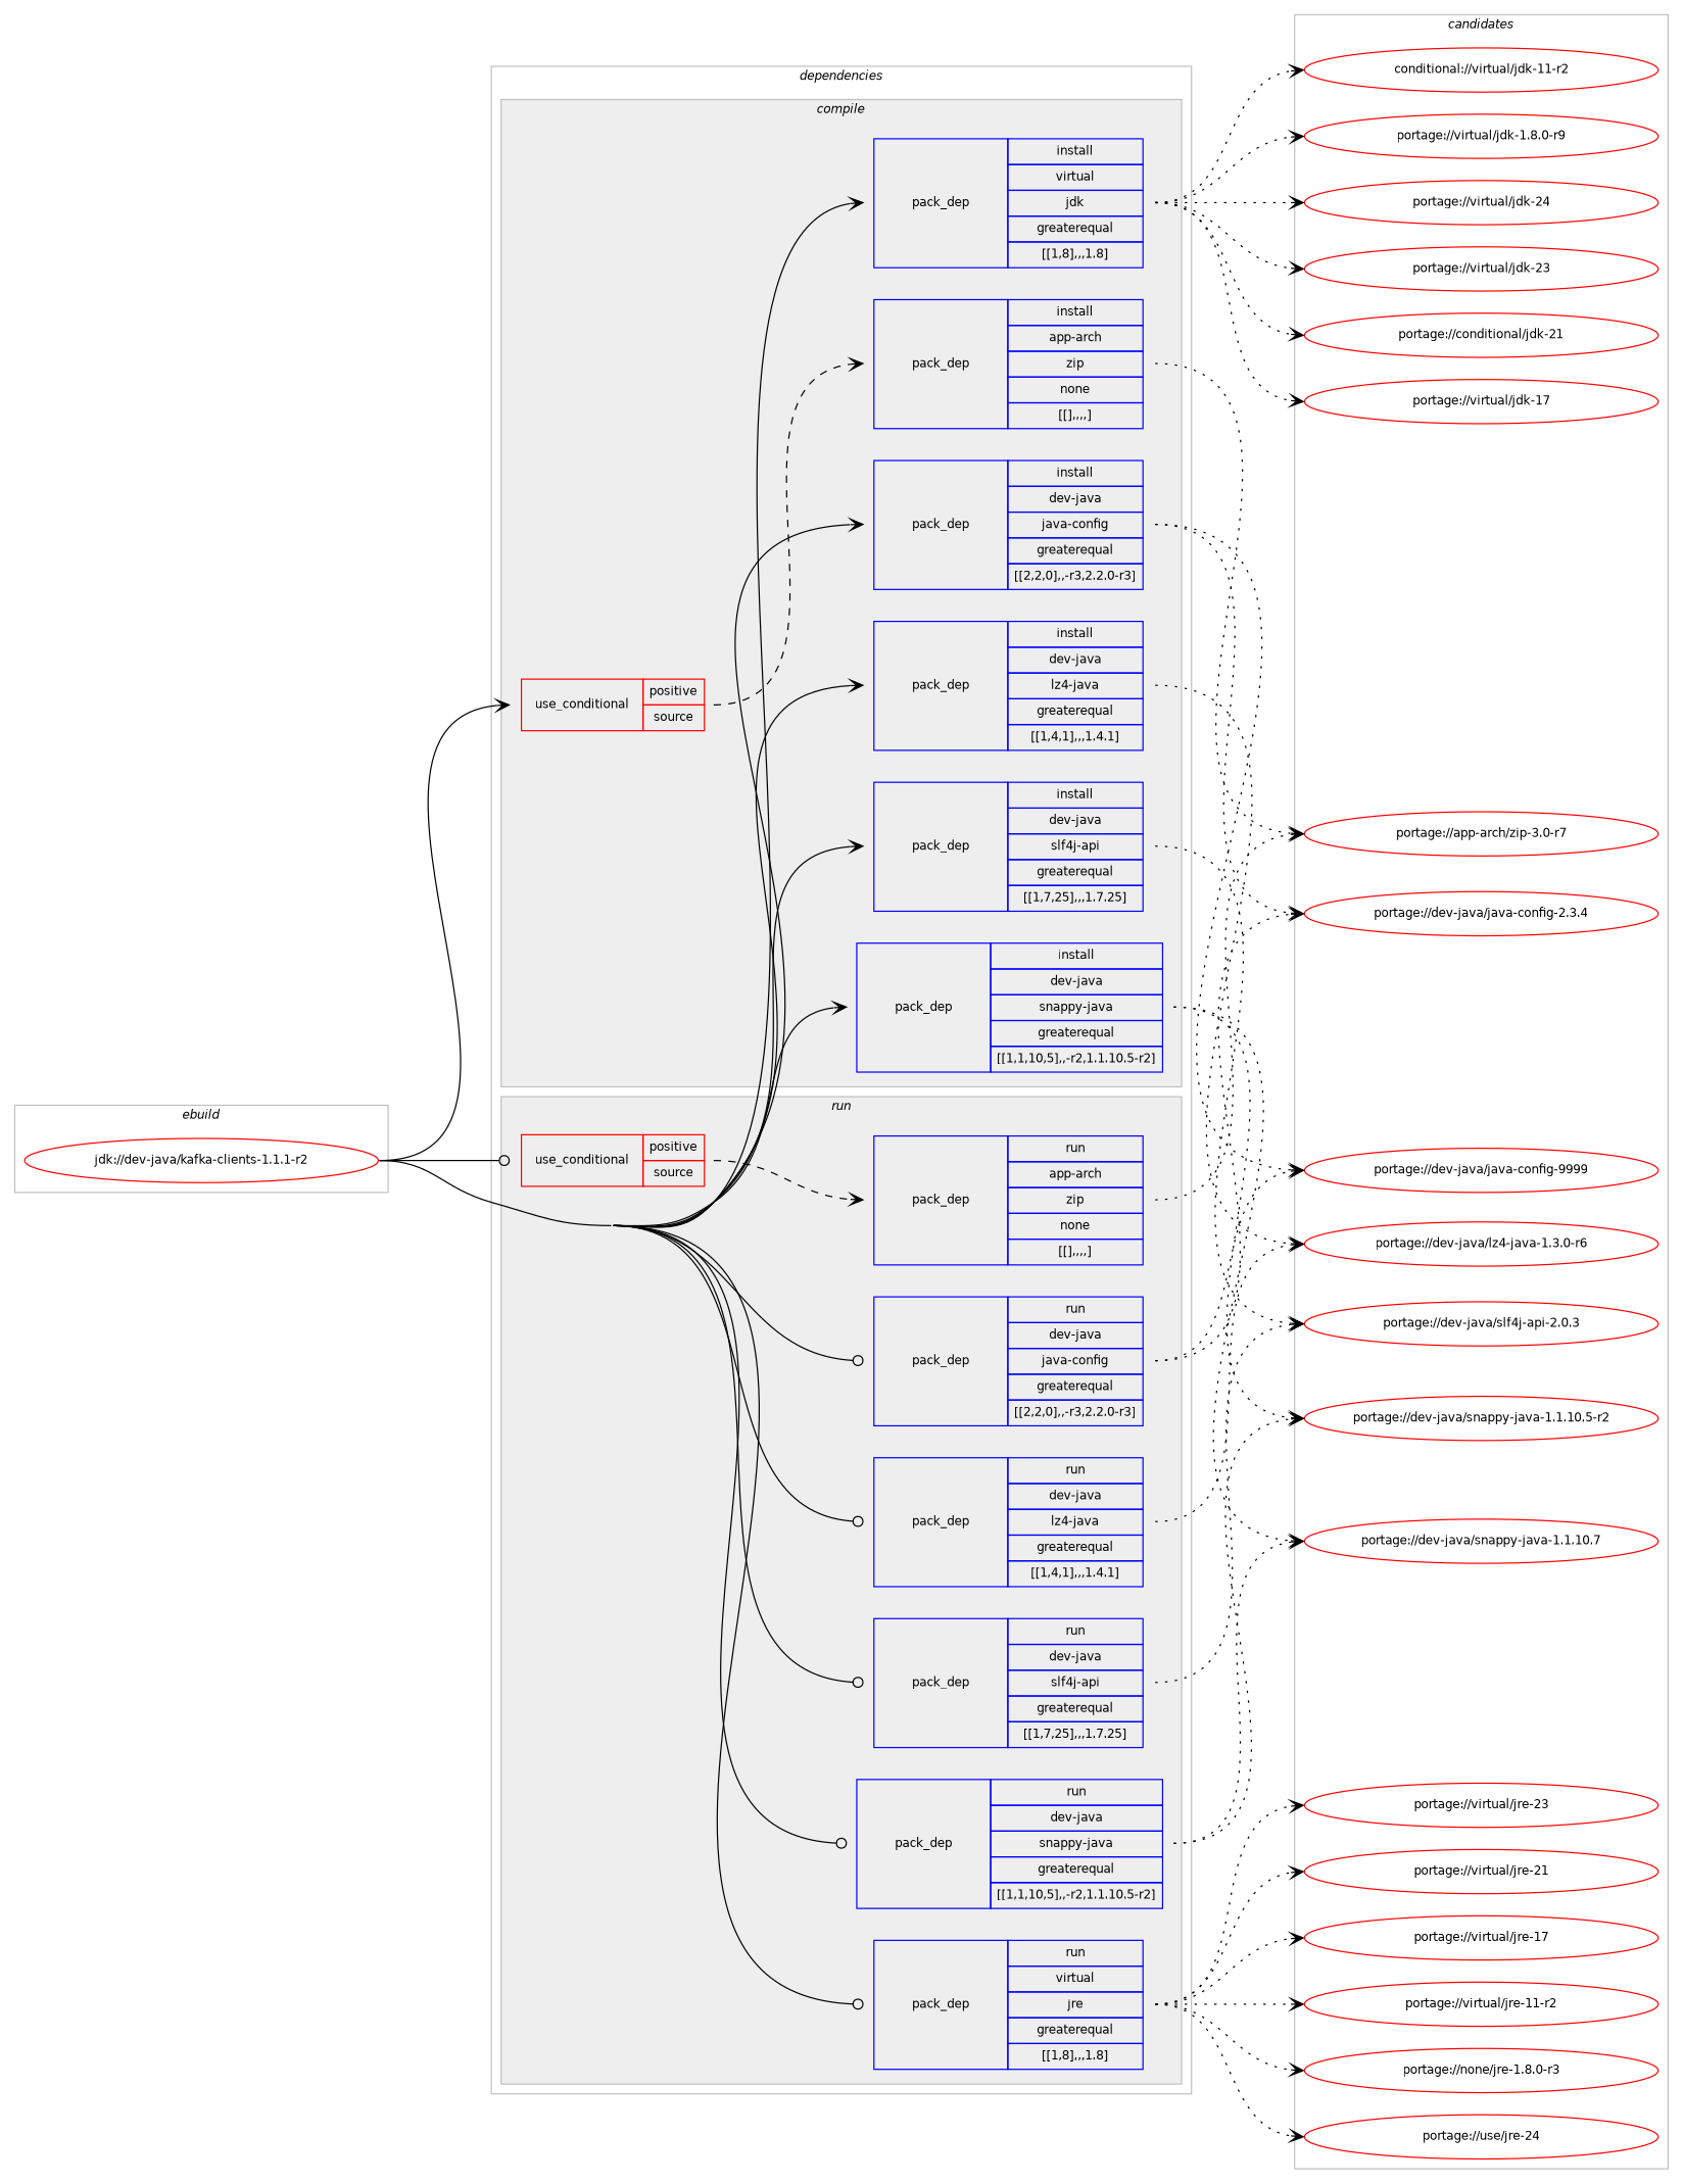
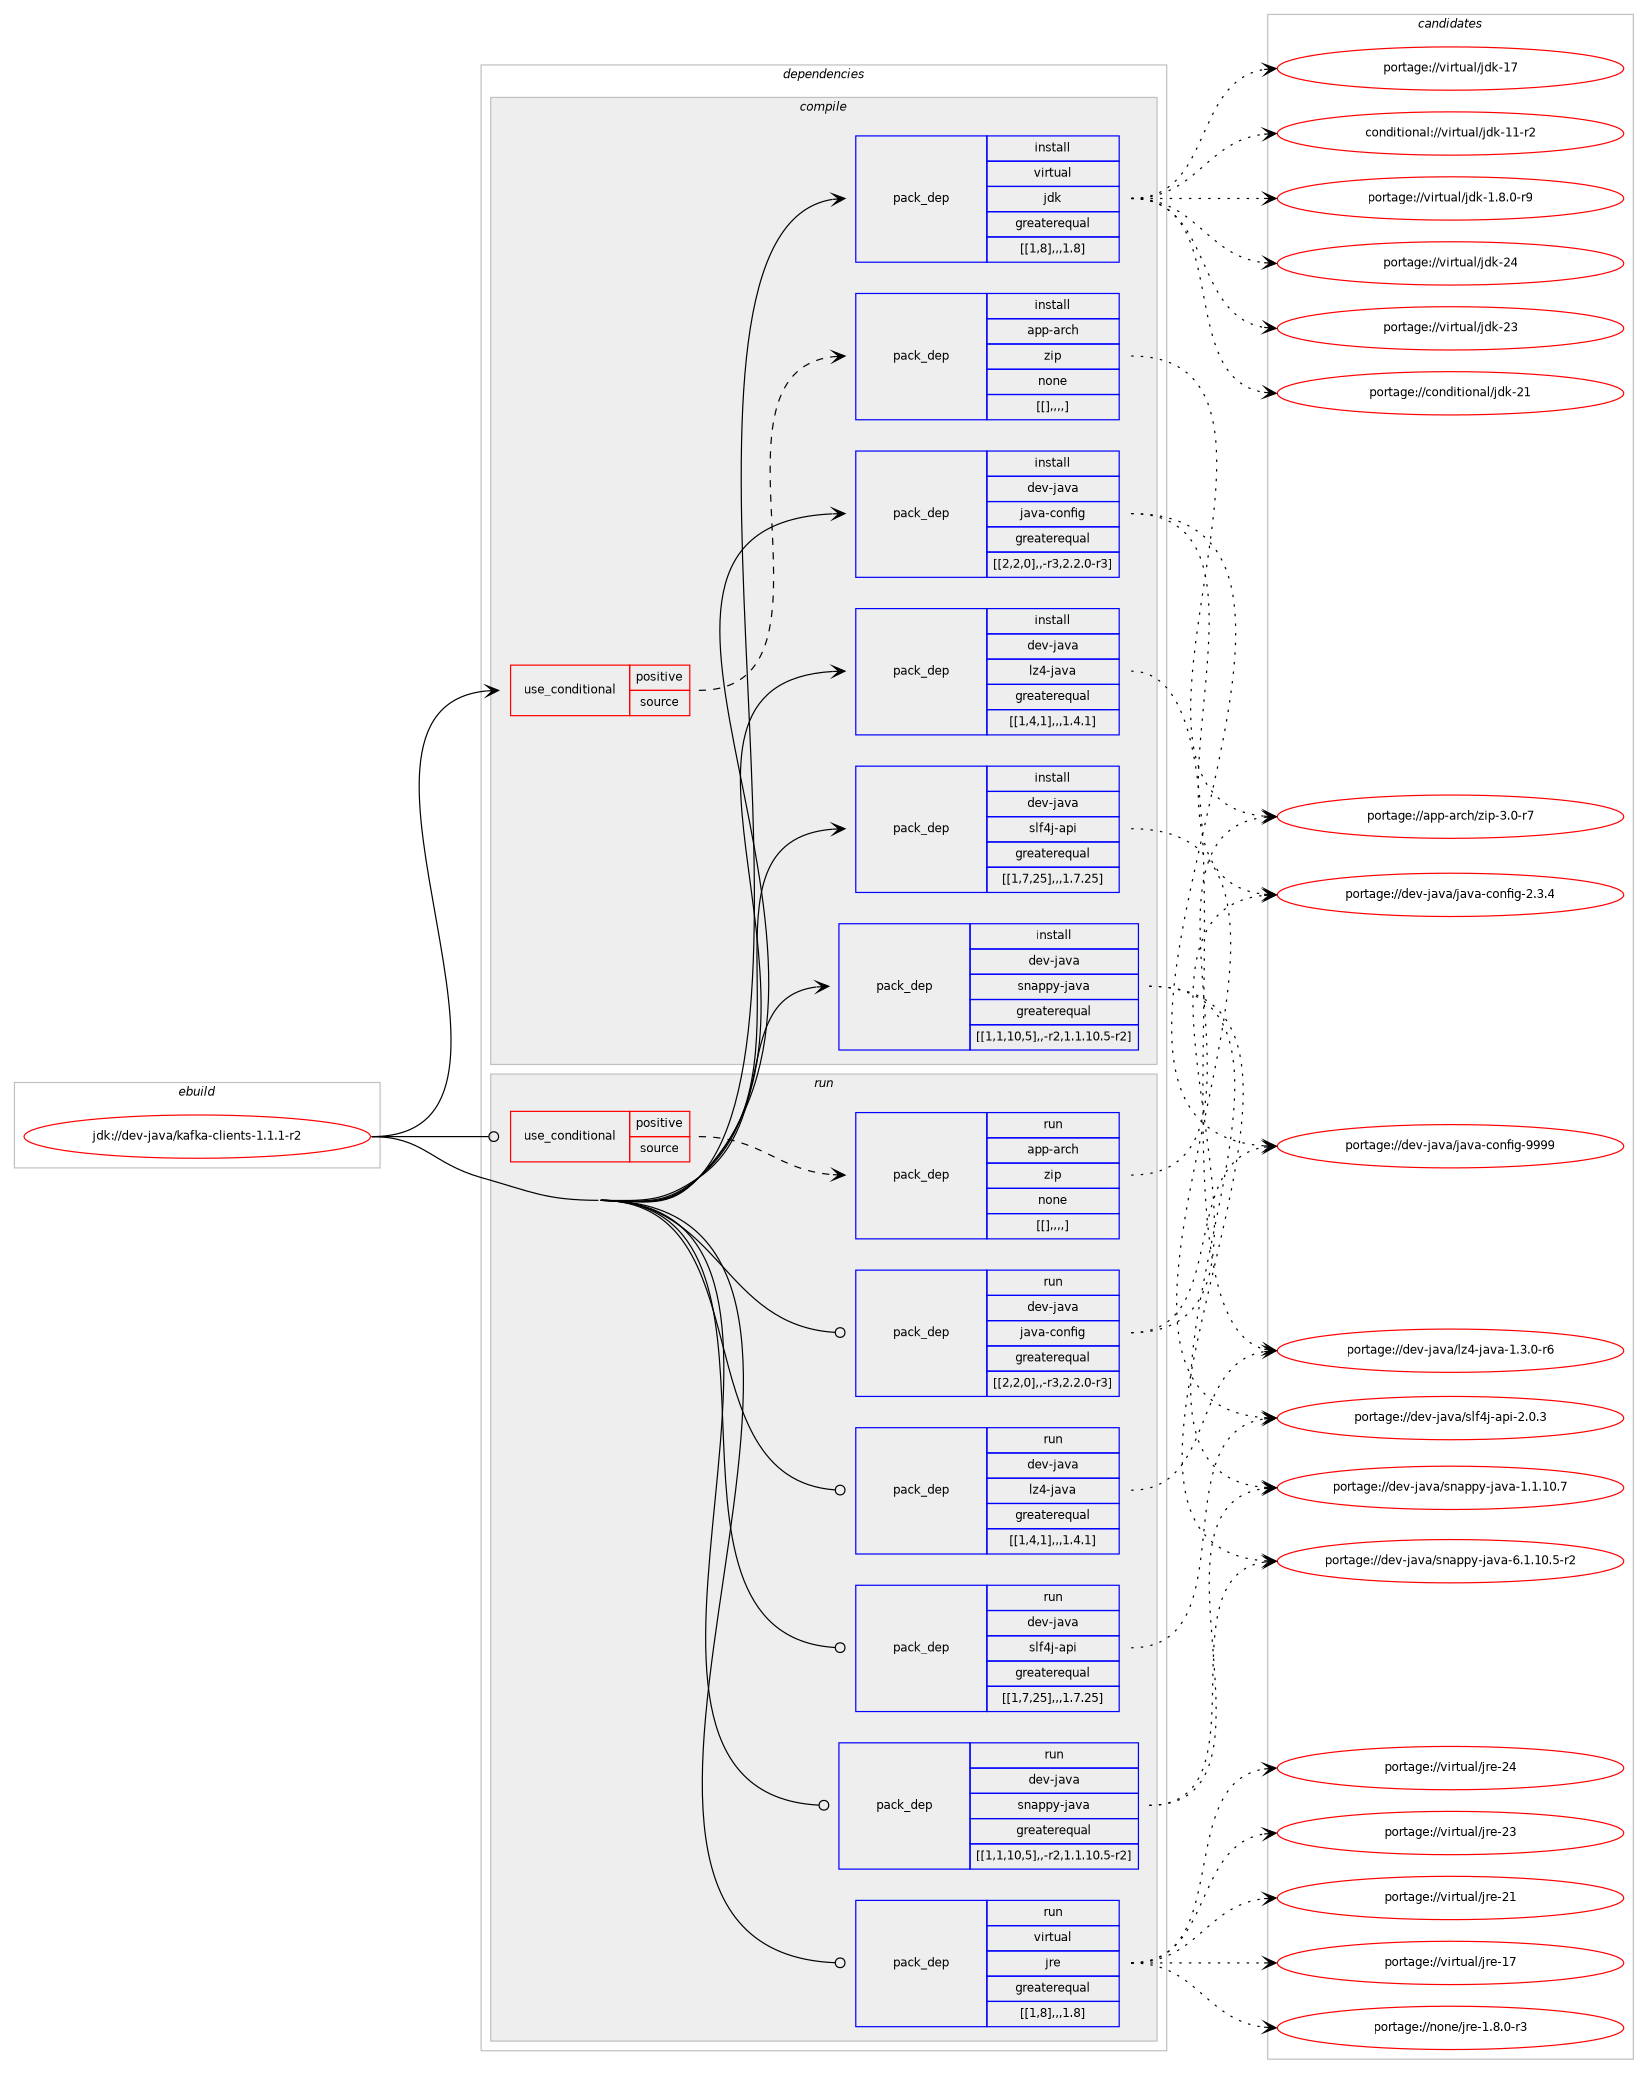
  digraph {
    compound=true
    concentrate=true
    fontname=Helvetica
    fontsize=10
    newrank=true
    rankdir=LR
    ranksep=1.5
    node [color=red fontname=Helvetica fontsize=10]
    edge [arrowhead=vee headport=w style=dotted tailport=e weight=100]
    n1 [label="jdk://dev-java/kafka-clients-1.1.1-r2" width=4]
    n2 [color=blue label=<<TABLE BORDER="0" CELLBORDER="1" CELLSPACING="0" CELLPADDING="4" WIDTH="220"><TR><TD ROWSPAN="6" CELLPADDING="30">pack_dep</TD></TR><TR><TD WIDTH="110">install</TD></TR><TR><TD>app-arch</TD></TR><TR><TD>zip</TD></TR><TR><TD>none</TD></TR><TR><TD>[[],,,,]</TD></TR></TABLE>> shape=none]
    n3 [label=<<TABLE BORDER="0" CELLBORDER="1" CELLSPACING="0" CELLPADDING="4"><TR><TD ROWSPAN="3" CELLPADDING="10">use_conditional</TD></TR><TR><TD>positive</TD></TR><TR><TD>source</TD></TR></TABLE>> shape=none]
    n4 [color=blue label=<<TABLE BORDER="0" CELLBORDER="1" CELLSPACING="0" CELLPADDING="4" WIDTH="220"><TR><TD ROWSPAN="6" CELLPADDING="30">pack_dep</TD></TR><TR><TD WIDTH="110">install</TD></TR><TR><TD>dev-java</TD></TR><TR><TD>java-config</TD></TR><TR><TD>greaterequal</TD></TR><TR><TD>[[2,2,0],,-r3,2.2.0-r3]</TD></TR></TABLE>> shape=none]
    n5 [color=blue label=<<TABLE BORDER="0" CELLBORDER="1" CELLSPACING="0" CELLPADDING="4" WIDTH="220"><TR><TD ROWSPAN="6" CELLPADDING="30">pack_dep</TD></TR><TR><TD WIDTH="110">install</TD></TR><TR><TD>dev-java</TD></TR><TR><TD>lz4-java</TD></TR><TR><TD>greaterequal</TD></TR><TR><TD>[[1,4,1],,,1.4.1]</TD></TR></TABLE>> shape=none]
    n6 [color=blue label=<<TABLE BORDER="0" CELLBORDER="1" CELLSPACING="0" CELLPADDING="4" WIDTH="220"><TR><TD ROWSPAN="6" CELLPADDING="30">pack_dep</TD></TR><TR><TD WIDTH="110">install</TD></TR><TR><TD>dev-java</TD></TR><TR><TD>slf4j-api</TD></TR><TR><TD>greaterequal</TD></TR><TR><TD>[[1,7,25],,,1.7.25]</TD></TR></TABLE>> shape=none]
    n7 [color=blue label=<<TABLE BORDER="0" CELLBORDER="1" CELLSPACING="0" CELLPADDING="4" WIDTH="220"><TR><TD ROWSPAN="6" CELLPADDING="30">pack_dep</TD></TR><TR><TD WIDTH="110">install</TD></TR><TR><TD>dev-java</TD></TR><TR><TD>snappy-java</TD></TR><TR><TD>greaterequal</TD></TR><TR><TD>[[1,1,10,5],,-r2,1.1.10.5-r2]</TD></TR></TABLE>> shape=none]
    n8 [color=blue label=<<TABLE BORDER="0" CELLBORDER="1" CELLSPACING="0" CELLPADDING="4" WIDTH="220"><TR><TD ROWSPAN="6" CELLPADDING="30">pack_dep</TD></TR><TR><TD WIDTH="110">install</TD></TR><TR><TD>virtual</TD></TR><TR><TD>jdk</TD></TR><TR><TD>greaterequal</TD></TR><TR><TD>[[1,8],,,1.8]</TD></TR></TABLE>> shape=none]
    n9 [color=blue label=<<TABLE BORDER="0" CELLBORDER="1" CELLSPACING="0" CELLPADDING="4" WIDTH="220"><TR><TD ROWSPAN="6" CELLPADDING="30">pack_dep</TD></TR><TR><TD WIDTH="110">run</TD></TR><TR><TD>app-arch</TD></TR><TR><TD>zip</TD></TR><TR><TD>none</TD></TR><TR><TD>[[],,,,]</TD></TR></TABLE>> shape=none]
    n10 [label=<<TABLE BORDER="0" CELLBORDER="1" CELLSPACING="0" CELLPADDING="4"><TR><TD ROWSPAN="3" CELLPADDING="10">use_conditional</TD></TR><TR><TD>positive</TD></TR><TR><TD>source</TD></TR></TABLE>> shape=none]
    n11 [color=blue label=<<TABLE BORDER="0" CELLBORDER="1" CELLSPACING="0" CELLPADDING="4" WIDTH="220"><TR><TD ROWSPAN="6" CELLPADDING="30">pack_dep</TD></TR><TR><TD WIDTH="110">run</TD></TR><TR><TD>dev-java</TD></TR><TR><TD>java-config</TD></TR><TR><TD>greaterequal</TD></TR><TR><TD>[[2,2,0],,-r3,2.2.0-r3]</TD></TR></TABLE>> shape=none]
    n12 [color=blue label=<<TABLE BORDER="0" CELLBORDER="1" CELLSPACING="0" CELLPADDING="4" WIDTH="220"><TR><TD ROWSPAN="6" CELLPADDING="30">pack_dep</TD></TR><TR><TD WIDTH="110">run</TD></TR><TR><TD>dev-java</TD></TR><TR><TD>lz4-java</TD></TR><TR><TD>greaterequal</TD></TR><TR><TD>[[1,4,1],,,1.4.1]</TD></TR></TABLE>> shape=none]
    n13 [color=blue label=<<TABLE BORDER="0" CELLBORDER="1" CELLSPACING="0" CELLPADDING="4" WIDTH="220"><TR><TD ROWSPAN="6" CELLPADDING="30">pack_dep</TD></TR><TR><TD WIDTH="110">run</TD></TR><TR><TD>dev-java</TD></TR><TR><TD>slf4j-api</TD></TR><TR><TD>greaterequal</TD></TR><TR><TD>[[1,7,25],,,1.7.25]</TD></TR></TABLE>> shape=none]
    n14 [color=blue label=<<TABLE BORDER="0" CELLBORDER="1" CELLSPACING="0" CELLPADDING="4" WIDTH="220"><TR><TD ROWSPAN="6" CELLPADDING="30">pack_dep</TD></TR><TR><TD WIDTH="110">run</TD></TR><TR><TD>dev-java</TD></TR><TR><TD>snappy-java</TD></TR><TR><TD>greaterequal</TD></TR><TR><TD>[[1,1,10,5],,-r2,1.1.10.5-r2]</TD></TR></TABLE>> shape=none]
    n15 [color=blue label=<<TABLE BORDER="0" CELLBORDER="1" CELLSPACING="0" CELLPADDING="4" WIDTH="220"><TR><TD ROWSPAN="6" CELLPADDING="30">pack_dep</TD></TR><TR><TD WIDTH="110">run</TD></TR><TR><TD>virtual</TD></TR><TR><TD>jre</TD></TR><TR><TD>greaterequal</TD></TR><TR><TD>[[1,8],,,1.8]</TD></TR></TABLE>> shape=none]
    n16 [label="portage://app-arch/zip-3.0-r7" width=4]
    n17 [label="portage://dev-java/java-config-9999" width=4]
    n18 [label="portage://dev-java/java-config-2.3.4" width=4]
    n19 [label="portage://virtual/jdk-24" width=4]
    n20 [label="portage://virtual/jdk-23" width=4]
    n21 [label="portage://conditional/jdk-21" width=4]
    n22 [label="portage://virtual/jdk-17" width=4]
    n23 [label="conditional://virtual/jdk-11-r2" width=4]
    n24 [label="portage://virtual/jdk-1.8.0-r9" width=4]
    n25 [label="portage://dev-java/lz4-java-1.3.0-r6" width=4]
    n26 [label="portage://dev-java/slf4j-api-2.0.3" width=4]
    n27 [label="portage://dev-java/snappy-java-1.1.10.7" width=4]
-   n28 [label="portage://dev-java/snappy-java-1.1.10.5-r2" width=4]
-   n29 [label="portage://use/jre-24" width=4]
+   n28 [label="portage://dev-java/snappy-java-6.1.10.5-r2" width=4]
+   n29 [label="portage://virtual/jre-24" width=4]
    n30 [label="portage://virtual/jre-23" width=4]
    n31 [label="portage://virtual/jre-21" width=4]
    n32 [label="portage://virtual/jre-17" width=4]
-   n33 [label="portage://virtual/jre-11-r2" width=4]
    n34 [label="portage://none/jre-1.8.0-r3" width=4]
    subgraph cluster_1 {
      color=gray
      label=<<i>ebuild</i>>
      n1
    }
    subgraph cluster_2 {
      color=gray
      label=<<i>dependencies</i>>
      subgraph cluster_3 {
        color=gray
        fillcolor="#eeeeee"
        label=<<i>compile</i>>
        style=filled
        subgraph sub_4 {
          color=gray
          fillcolor="#eeeeee"
          label=<<i>compile</i>>
          style=filled
          n3
          subgraph sub_5 {
            color=gray
            fillcolor="#eeeeee"
            label=<<i>compile</i>>
            style=filled
            n2
          }
        }
        subgraph sub_6 {
          color=gray
          fillcolor="#eeeeee"
          label=<<i>compile</i>>
          style=filled
          n4
        }
        subgraph sub_7 {
          color=gray
          fillcolor="#eeeeee"
          label=<<i>compile</i>>
          style=filled
          n5
        }
        subgraph sub_8 {
          color=gray
          fillcolor="#eeeeee"
          label=<<i>compile</i>>
          style=filled
          n6
        }
        subgraph sub_9 {
          color=gray
          fillcolor="#eeeeee"
          label=<<i>compile</i>>
          style=filled
          n7
        }
        subgraph sub_10 {
          color=gray
          fillcolor="#eeeeee"
          label=<<i>compile</i>>
          style=filled
          n8
        }
      }
      subgraph cluster_11 {
        color=gray
        fillcolor="#eeeeee"
        label=<<i>compile and run</i>>
        style=filled
      }
      subgraph cluster_12 {
        color=gray
        fillcolor="#eeeeee"
        label=<<i>run</i>>
        style=filled
        subgraph sub_13 {
          color=gray
          fillcolor="#eeeeee"
          label=<<i>run</i>>
          style=filled
          n10
          subgraph sub_14 {
            color=gray
            fillcolor="#eeeeee"
            label=<<i>run</i>>
            style=filled
            n9
          }
        }
        subgraph sub_15 {
          color=gray
          fillcolor="#eeeeee"
          label=<<i>run</i>>
          style=filled
          n11
        }
        subgraph sub_16 {
          color=gray
          fillcolor="#eeeeee"
          label=<<i>run</i>>
          style=filled
          n12
        }
        subgraph sub_17 {
          color=gray
          fillcolor="#eeeeee"
          label=<<i>run</i>>
          style=filled
          n13
        }
        subgraph sub_18 {
          color=gray
          fillcolor="#eeeeee"
          label=<<i>run</i>>
          style=filled
          n14
        }
        subgraph sub_19 {
          color=gray
          fillcolor="#eeeeee"
          label=<<i>run</i>>
          style=filled
          n15
        }
      }
    }
    subgraph cluster_20 {
      color=gray
      label=<<i>candidates</i>>
      rank=same
      subgraph sub_21 {
        color=black
        label=<<i>candidates</i>>
        nodesep=1
        rank=same
        n16
      }
      subgraph sub_22 {
        color=black
        label=<<i>candidates</i>>
        nodesep=1
        rank=same
        n17
        n18
      }
      subgraph sub_23 {
        color=black
        label=<<i>candidates</i>>
        nodesep=1
        rank=same
        n19
        n20
        n21
        n22
        n23
        n24
      }
      subgraph sub_24 {
        color=black
        label=<<i>candidates</i>>
        nodesep=1
        rank=same
        n25
      }
      subgraph sub_25 {
        color=black
        label=<<i>candidates</i>>
        nodesep=1
        rank=same
        n26
      }
      subgraph sub_26 {
        color=black
        label=<<i>candidates</i>>
        nodesep=1
        rank=same
        n27
        n28
      }
      subgraph sub_27 {
        color=black
        label=<<i>candidates</i>>
        nodesep=1
        rank=same
        n16
      }
      subgraph sub_28 {
        color=black
        label=<<i>candidates</i>>
        nodesep=1
        rank=same
        n17
        n18
      }
      subgraph sub_29 {
        color=black
        label=<<i>candidates</i>>
        nodesep=1
        rank=same
        n25
      }
      subgraph sub_30 {
        color=black
        label=<<i>candidates</i>>
        nodesep=1
        rank=same
        n26
      }
      subgraph sub_31 {
        color=black
        label=<<i>candidates</i>>
        nodesep=1
        rank=same
        n27
        n28
      }
      subgraph sub_32 {
        color=black
        label=<<i>candidates</i>>
        nodesep=1
        rank=same
        n29
        n30
        n31
        n32
-       n33
        n34
      }
    }
    n1 -> n3 [style=solid weight=20]
    n1 -> n4 [style=solid weight=20]
    n1 -> n5 [style=solid weight=20]
    n1 -> n6 [style=solid weight=20]
    n1 -> n7 [style=solid weight=20]
    n1 -> n8 [style=solid weight=20]
    n1 -> n10 [arrowhead=odot style=solid weight=20]
    n1 -> n11 [arrowhead=odot style=solid weight=20]
    n1 -> n12 [arrowhead=odot style=solid weight=20]
    n1 -> n13 [arrowhead=odot style=solid weight=20]
    n1 -> n14 [arrowhead=odot style=solid weight=20]
    n1 -> n15 [arrowhead=odot style=solid weight=20]
    n2 -> n16
    n3 -> n2 [style=dashed weight=20]
    n4 -> n17
    n4 -> n18
    n5 -> n25
    n6 -> n26
    n7 -> n27
    n7 -> n28
    n8 -> n19
    n8 -> n20
    n8 -> n21
    n8 -> n22
    n8 -> n23
    n8 -> n24
    n9 -> n16
    n10 -> n9 [style=dashed weight=20]
    n11 -> n17
    n11 -> n18
    n12 -> n25
    n13 -> n26
    n14 -> n27
    n14 -> n28
    n15 -> n29
    n15 -> n30
    n15 -> n31
    n15 -> n32
-   n15 -> n33
    n15 -> n34
  }
